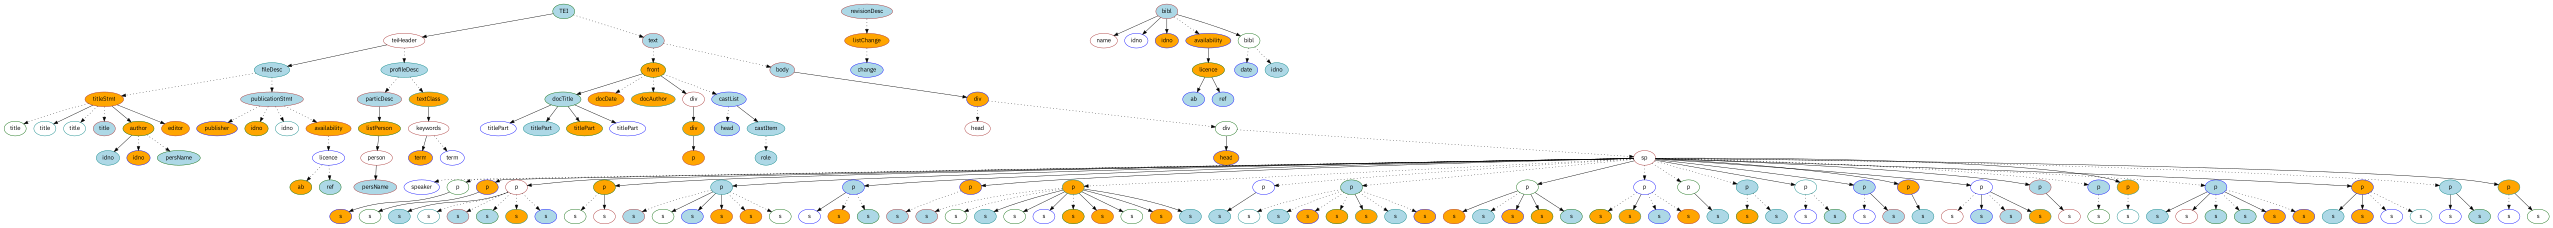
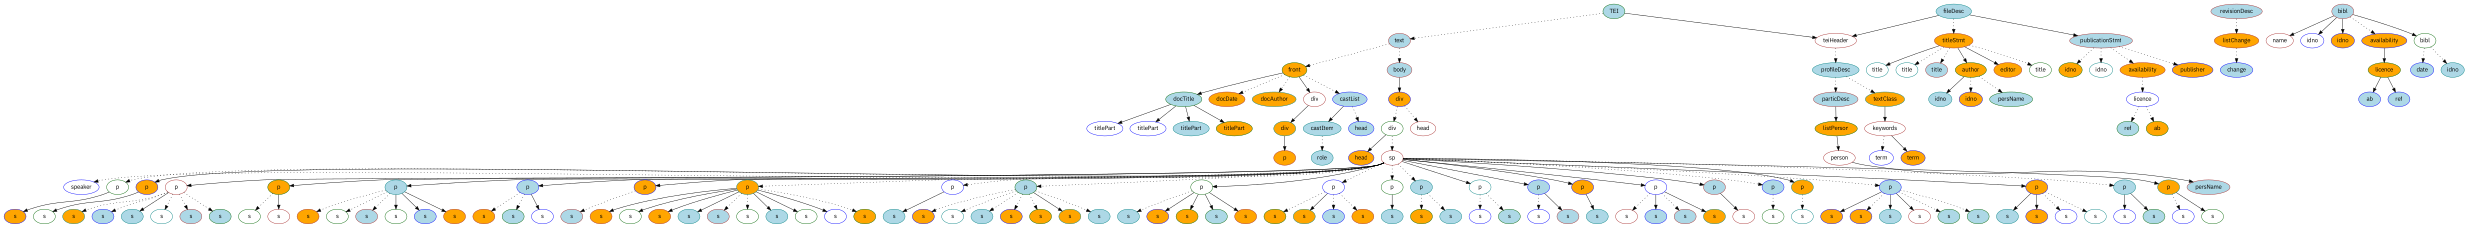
  digraph {
    fontname="IBM Plex Sans"
    node [color=blue fillcolor=lightblue fontname="IBM Plex Sans" style=filled]
    edge [fontname="IBM Plex Sans" style=dotted]
    n1 [color=darkgreen label=TEI]
    n2 [color=brown fillcolor=white label=teiHeader]
    n3 [color=brown label=text]
    n4 [color=teal label=fileDesc]
    n5 [color=teal label=profileDesc]
    n6 [color=darkgreen fillcolor=orange label=front]
    n7 [color=brown label=body]
    n8 [color=brown fillcolor=orange label=titleStmt]
    n9 [color=brown label=publicationStmt]
    n10 [color=brown label=particDesc]
    n11 [color=teal fillcolor=orange label=textClass]
    n12 [color=brown label=revisionDesc]
    n13 [color=brown fillcolor=orange label=listChange]
    n14 [color=darkgreen fillcolor=white label=title]
    n15 [color=teal fillcolor=white label=title]
    n16 [color=teal fillcolor=white label=title]
    n17 [color=brown label=title]
    n18 [color=darkgreen fillcolor=orange label=author]
    n19 [color=brown fillcolor=orange label=editor]
    n20 [fillcolor=orange label=publisher]
    n21 [color=darkgreen fillcolor=orange label=idno]
    n22 [color=teal fillcolor=white label=idno]
    n23 [color=brown fillcolor=orange label=availability]
    n24 [color=teal label=idno]
    n25 [fillcolor=orange label=idno]
    n26 [color=darkgreen label=persName]
    n27 [fillcolor=white label=licence]
    n28 [color=darkgreen fillcolor=orange label=ab]
    n29 [color=darkgreen label=ref]
    n30 [color=brown label=bibl]
    n31 [color=brown fillcolor=white label=name]
    n32 [fillcolor=white label=idno]
    n33 [fillcolor=orange label=idno]
    n34 [fillcolor=orange label=availability]
    n35 [color=darkgreen fillcolor=white label=bibl]
    n36 [color=darkgreen fillcolor=orange label=licence]
    n37 [label=date]
    n38 [color=teal label=idno]
    n39 [label=ab]
    n40 [label=ref]
    n41 [color=darkgreen fillcolor=orange label=listPerson]
    n42 [color=brown fillcolor=white label=keywords]
    n43 [color=brown fillcolor=white label=person]
    n44 [color=brown label=persName]
    n45 [fillcolor=orange label=term]
    n46 [fillcolor=white label=term]
    n47 [label=change]
    n48 [color=darkgreen label=docTitle]
    n49 [color=brown fillcolor=orange label=docDate]
    n50 [color=teal fillcolor=orange label=docAuthor]
    n51 [color=brown fillcolor=white label=div]
    n52 [label=castList]
    n53 [fillcolor=orange label=div]
    n54 [fillcolor=white label=titlePart]
    n55 [color=teal label=titlePart]
    n56 [color=darkgreen fillcolor=orange label=titlePart]
    n57 [fillcolor=white label=titlePart]
    n58 [color=teal fillcolor=orange label=div]
    n59 [label=head]
    n60 [color=teal label=castItem]
    n61 [color=brown fillcolor=orange label=p]
    n62 [color=teal label=role]
    n63 [color=brown fillcolor=white label=head]
    n64 [color=darkgreen fillcolor=white label=div]
    n65 [fillcolor=orange label=head]
    n66 [color=brown fillcolor=white label=sp]
    n67 [fillcolor=white label=speaker]
    n68 [color=darkgreen fillcolor=white label=p]
    n69 [fillcolor=orange label=p]
    n70 [color=brown fillcolor=white label=p]
    n71 [color=darkgreen fillcolor=orange label=p]
    n72 [color=teal label=p]
    n73 [label=p]
    n74 [fillcolor=orange label=p]
    n75 [color=teal fillcolor=orange label=p]
    n76 [fillcolor=white label=p]
    n77 [color=darkgreen label=p]
    n78 [color=darkgreen fillcolor=white label=p]
    n79 [fillcolor=white label=p]
    n80 [color=darkgreen fillcolor=white label=p]
    n81 [color=teal label=p]
    n82 [color=teal fillcolor=white label=p]
    n83 [label=p]
    n84 [fillcolor=orange label=p]
    n85 [fillcolor=white label=p]
    n86 [color=brown label=p]
    n87 [label=p]
    n88 [color=teal fillcolor=orange label=p]
    n89 [label=p]
    n90 [fillcolor=orange label=p]
    n91 [color=teal label=p]
    n92 [color=teal fillcolor=orange label=p]
    n93 [fillcolor=orange label=s]
    n94 [color=darkgreen fillcolor=white label=s]
    n95 [color=teal label=s]
    n96 [color=teal fillcolor=white label=s]
    n97 [color=brown label=s]
    n98 [color=darkgreen label=s]
    n99 [color=teal fillcolor=orange label=s]
    n100 [label=s]
    n101 [color=darkgreen fillcolor=white label=s]
    n102 [color=brown fillcolor=white label=s]
    n103 [color=brown label=s]
    n104 [color=darkgreen fillcolor=white label=s]
    n105 [label=s]
    n106 [color=brown fillcolor=orange label=s]
    n107 [color=brown fillcolor=orange label=s]
    n108 [color=darkgreen fillcolor=white label=s]
    n109 [fillcolor=white label=s]
    n110 [color=brown fillcolor=orange label=s]
    n111 [color=darkgreen label=s]
    n112 [color=brown label=s]
    n113 [color=brown label=s]
    n114 [color=darkgreen fillcolor=white label=s]
    n115 [color=teal label=s]
    n116 [color=darkgreen fillcolor=white label=s]
    n117 [fillcolor=white label=s]
    n118 [color=darkgreen fillcolor=orange label=s]
    n119 [color=brown fillcolor=orange label=s]
    n120 [color=darkgreen fillcolor=white label=s]
    n121 [color=brown fillcolor=orange label=s]
    n122 [color=teal label=s]
    n123 [color=teal label=s]
    n124 [color=teal fillcolor=white label=s]
    n125 [color=teal label=s]
    n126 [fillcolor=orange label=s]
    n127 [color=darkgreen fillcolor=orange label=s]
    n128 [color=teal fillcolor=orange label=s]
    n129 [color=teal label=s]
    n130 [fillcolor=orange label=s]
    n131 [color=brown fillcolor=orange label=s]
    n132 [color=teal label=s]
    n133 [fillcolor=orange label=s]
    n134 [color=darkgreen fillcolor=orange label=s]
    n135 [color=darkgreen label=s]
    n136 [color=darkgreen fillcolor=orange label=s]
    n137 [color=teal fillcolor=orange label=s]
    n138 [label=s]
    n139 [color=brown fillcolor=orange label=s]
    n140 [color=teal label=s]
    n141 [color=darkgreen fillcolor=orange label=s]
    n142 [color=teal label=s]
    n143 [fillcolor=white label=s]
    n144 [color=darkgreen label=s]
    n145 [fillcolor=white label=s]
    n146 [color=brown label=s]
    n147 [color=teal label=s]
    n148 [color=brown fillcolor=white label=s]
    n149 [label=s]
    n150 [color=brown label=s]
    n151 [color=teal fillcolor=orange label=s]
    n152 [color=brown fillcolor=white label=s]
    n153 [color=darkgreen fillcolor=white label=s]
    n154 [color=teal fillcolor=white label=s]
    n155 [color=teal label=s]
    n156 [color=brown fillcolor=white label=s]
    n157 [color=darkgreen label=s]
    n158 [color=darkgreen label=s]
    n159 [fillcolor=orange label=s]
    n160 [fillcolor=orange label=s]
    n161 [color=teal label=s]
    n162 [fillcolor=orange label=s]
    n163 [fillcolor=white label=s]
    n164 [color=teal fillcolor=white label=s]
    n165 [fillcolor=white label=s]
    n166 [color=darkgreen label=s]
    n167 [fillcolor=white label=s]
    n168 [color=darkgreen fillcolor=white label=s]
    n1 -> n2 [style=solid]
    n1 -> n3
-   n2 -> n4 [style=solid]
+   n4 -> n2 [style=solid]
    n2 -> n5
    n3 -> n6
    n3 -> n7
    n4 -> n8
-   n4 -> n9
+   n4 -> n9 [style=solid]
    n5 -> n10
    n5 -> n11
    n6 -> n48 [style=solid]
    n6 -> n49
    n6 -> n50
    n6 -> n51 [style=solid]
    n6 -> n52
    n7 -> n53 [style=solid]
    n8 -> n14
    n8 -> n15 [style=solid]
    n8 -> n16
    n8 -> n17
    n8 -> n18 [style=solid]
    n8 -> n19 [style=solid]
    n9 -> n20
    n9 -> n21
    n9 -> n22
    n9 -> n23
    n10 -> n41 [style=solid]
    n11 -> n42 [style=solid]
    n12 -> n13
    n13 -> n47
    n18 -> n24 [style=solid]
    n18 -> n25
    n18 -> n26
    n23 -> n27
    n27 -> n28
    n27 -> n29
    n30 -> n31 [style=solid]
    n30 -> n32 [style=solid]
    n30 -> n33 [style=solid]
    n30 -> n34
    n30 -> n35 [style=solid]
    n34 -> n36 [style=solid]
    n35 -> n37
    n35 -> n38
    n36 -> n39 [style=solid]
    n36 -> n40 [style=solid]
    n41 -> n43 [style=solid]
    n42 -> n45 [style=solid]
    n42 -> n46
    n43 -> n44 [style=solid]
    n48 -> n54 [style=solid]
    n48 -> n55 [style=solid]
    n48 -> n56 [style=solid]
    n48 -> n57 [style=solid]
    n51 -> n58 [style=solid]
    n52 -> n59
    n52 -> n60 [style=solid]
    n53 -> n63
    n53 -> n64
    n58 -> n61 [style=solid]
    n60 -> n62
    n64 -> n65 [style=solid]
    n64 -> n66
    n66 -> n67
    n66 -> n68
    n66 -> n69 [style=solid]
    n66 -> n70 [style=solid]
    n66 -> n71 [style=solid]
    n66 -> n72 [style=solid]
    n66 -> n73 [style=solid]
    n66 -> n74 [style=solid]
    n66 -> n75
    n66 -> n76
    n66 -> n77
    n66 -> n78 [style=solid]
    n66 -> n79
    n66 -> n80
    n66 -> n81
    n66 -> n82 [style=solid]
    n66 -> n83 [style=solid]
    n66 -> n84 [style=solid]
    n66 -> n85 [style=solid]
    n66 -> n86 [style=solid]
    n66 -> n87
    n66 -> n88 [style=solid]
    n66 -> n89
    n66 -> n90 [style=solid]
    n66 -> n91
    n66 -> n92 [style=solid]
    n68 -> n93 [style=solid]
    n69 -> n94 [style=solid]
    n70 -> n95 [style=solid]
    n70 -> n96
    n70 -> n97
    n70 -> n98
    n70 -> n99
    n70 -> n100
    n71 -> n101
    n71 -> n102 [style=solid]
    n72 -> n103
    n72 -> n104 [style=solid]
    n72 -> n105 [style=solid]
    n72 -> n106 [style=solid]
    n72 -> n107
    n72 -> n108
    n73 -> n109 [style=solid]
    n73 -> n110
    n73 -> n111
    n74 -> n112
    n75 -> n113
    n75 -> n114
    n75 -> n115 [style=solid]
    n75 -> n116 [style=solid]
    n75 -> n117 [style=solid]
    n75 -> n118
    n75 -> n119 [style=solid]
    n75 -> n120 [style=solid]
    n75 -> n121 [style=solid]
    n75 -> n122 [style=solid]
    n76 -> n123 [style=solid]
    n77 -> n124
    n77 -> n125
    n77 -> n126
    n77 -> n127
    n77 -> n128 [style=solid]
    n77 -> n129
    n77 -> n130
    n78 -> n131 [style=solid]
    n78 -> n132
    n78 -> n133 [style=solid]
    n78 -> n134 [style=solid]
    n78 -> n135 [style=solid]
    n79 -> n136
    n79 -> n137 [style=solid]
    n79 -> n138
    n79 -> n139
    n80 -> n140 [style=solid]
    n81 -> n141
    n81 -> n142
    n82 -> n143
    n82 -> n144
    n83 -> n145
    n83 -> n146 [style=solid]
    n84 -> n147 [style=solid]
    n85 -> n148
    n85 -> n149 [style=solid]
    n85 -> n150
    n85 -> n151 [style=solid]
    n86 -> n152 [style=solid]
    n87 -> n153
    n88 -> n154
    n89 -> n155 [style=solid]
    n89 -> n156 [style=solid]
    n89 -> n157
    n89 -> n158
    n89 -> n159 [style=solid]
    n89 -> n160
    n90 -> n161 [style=solid]
    n90 -> n162 [style=solid]
    n90 -> n163
    n90 -> n164
    n91 -> n165 [style=solid]
    n91 -> n166 [style=solid]
    n92 -> n167
    n92 -> n168 [style=solid]
  }
